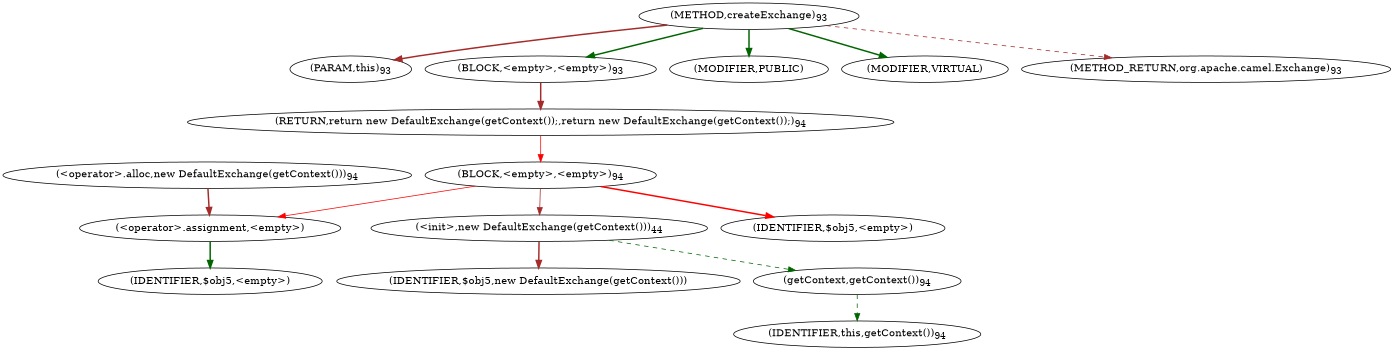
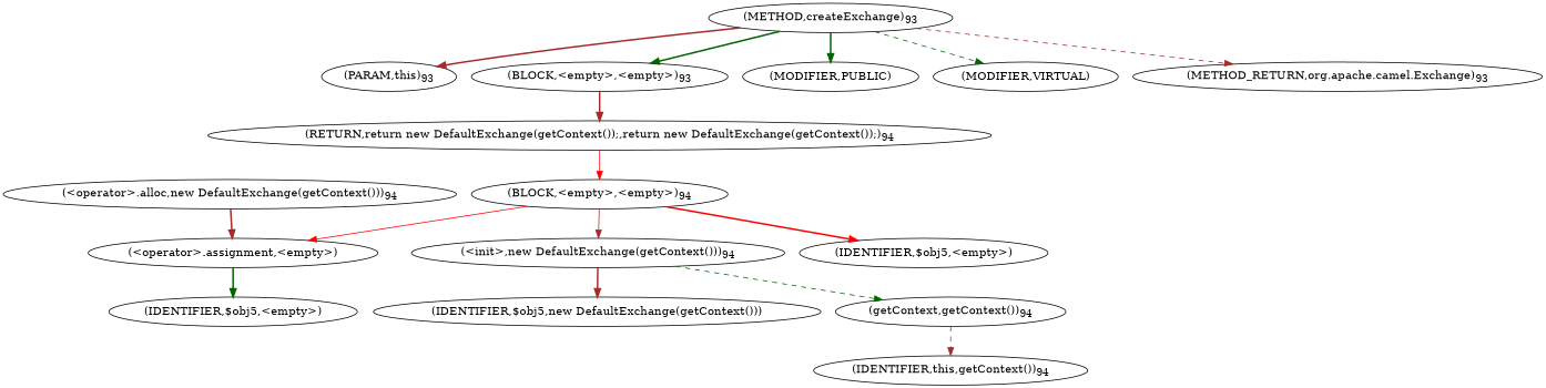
  digraph {
    edge [color=brown style=bold]
    n1 [label=<(METHOD,createExchange)<SUB>93</SUB>>]
    n2 [label=<(PARAM,this)<SUB>93</SUB>>]
    n3 [label=<(BLOCK,&lt;empty&gt;,&lt;empty&gt;)<SUB>93</SUB>>]
    n4 [label=<(MODIFIER,PUBLIC)>]
    n5 [label=<(MODIFIER,VIRTUAL)>]
    n6 [label=<(METHOD_RETURN,org.apache.camel.Exchange)<SUB>93</SUB>>]
    n7 [label=<(RETURN,return new DefaultExchange(getContext());,return new DefaultExchange(getContext());)<SUB>94</SUB>>]
    n8 [label=<(BLOCK,&lt;empty&gt;,&lt;empty&gt;)<SUB>94</SUB>>]
    n9 [label=<(&lt;operator&gt;.assignment,&lt;empty&gt;)>]
-   n10 [label=<(&lt;init&gt;,new DefaultExchange(getContext()))<SUB>44</SUB>>]
+   n10 [label=<(&lt;init&gt;,new DefaultExchange(getContext()))<SUB>94</SUB>>]
    n11 [label=<(IDENTIFIER,$obj5,&lt;empty&gt;)>]
    n12 [label=<(IDENTIFIER,$obj5,&lt;empty&gt;)>]
    n13 [label=<(IDENTIFIER,$obj5,new DefaultExchange(getContext()))>]
    n14 [label=<(getContext,getContext())<SUB>94</SUB>>]
    n15 [label=<(&lt;operator&gt;.alloc,new DefaultExchange(getContext()))<SUB>94</SUB>>]
    n16 [label=<(IDENTIFIER,this,getContext())<SUB>94</SUB>>]
    n1 -> n2
    n1 -> n3 [color=darkgreen]
    n1 -> n4 [color=darkgreen]
-   n1 -> n5 [color=darkgreen]
+   n1 -> n5 [color=darkgreen style=dashed]
    n1 -> n6 [style=dashed]
    n3 -> n7
    n7 -> n8 [color=red style=solid]
    n8 -> n9 [color=red style=solid]
    n8 -> n10 [style=solid]
    n8 -> n11 [color=red]
    n9 -> n12 [color=darkgreen]
    n10 -> n13
    n10 -> n14 [color=darkgreen style=dashed]
-   n14 -> n16 [color=darkgreen style=dashed]
+   n14 -> n16 [style=dashed]
    n15 -> n9
  }
